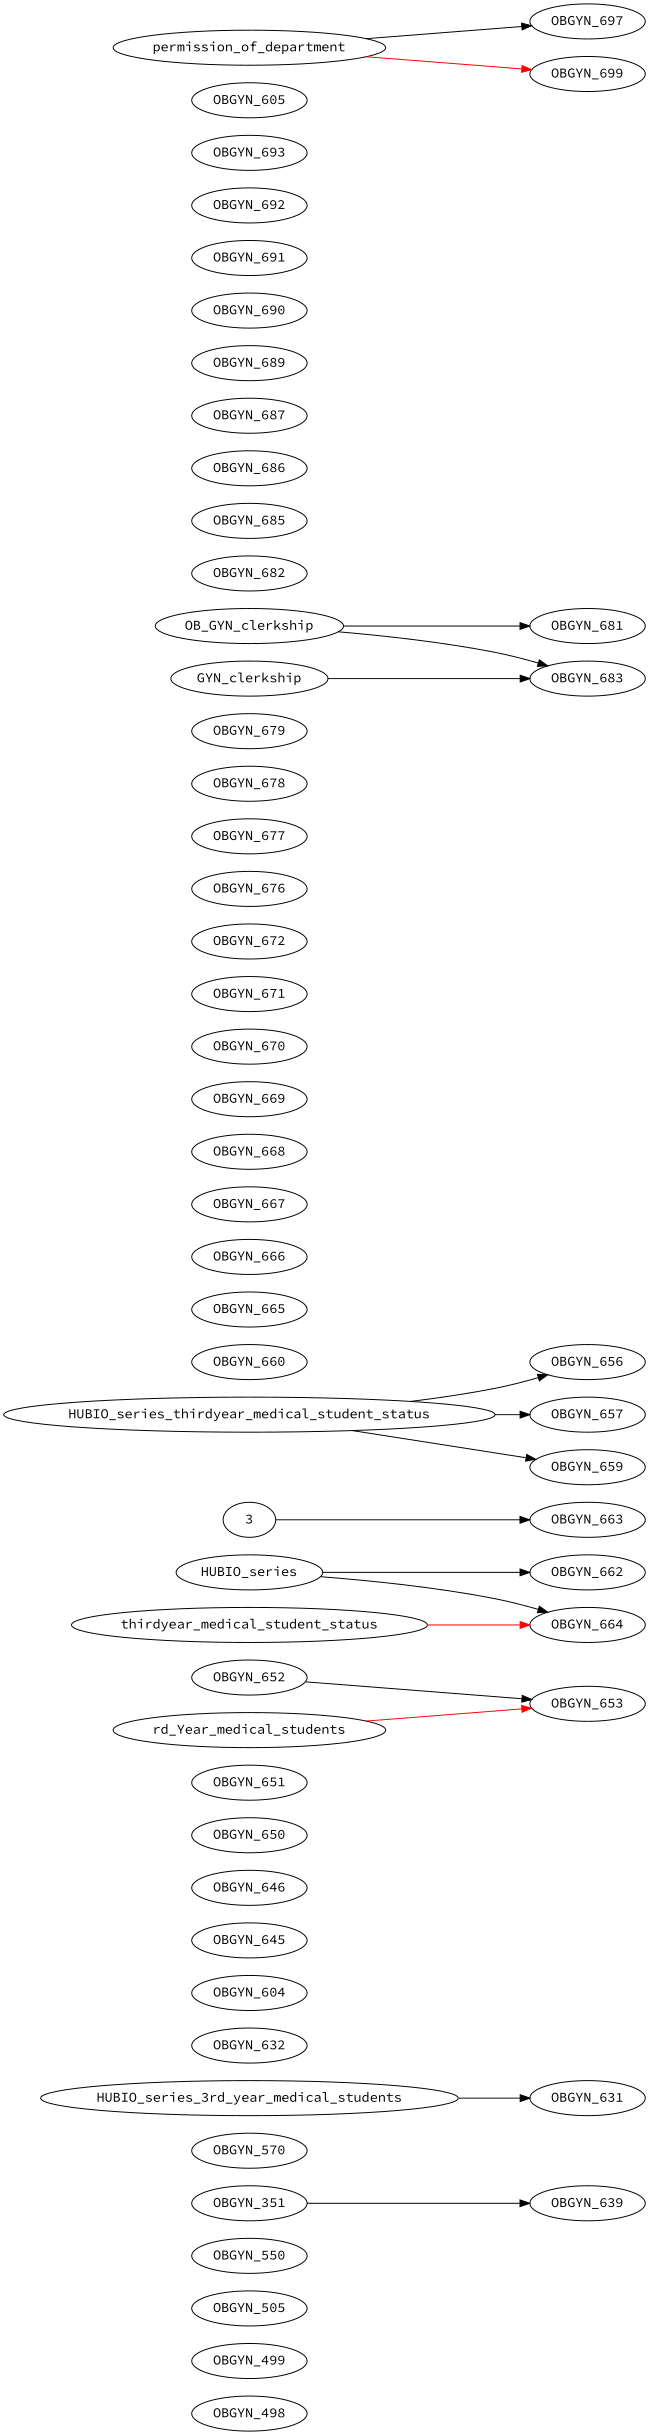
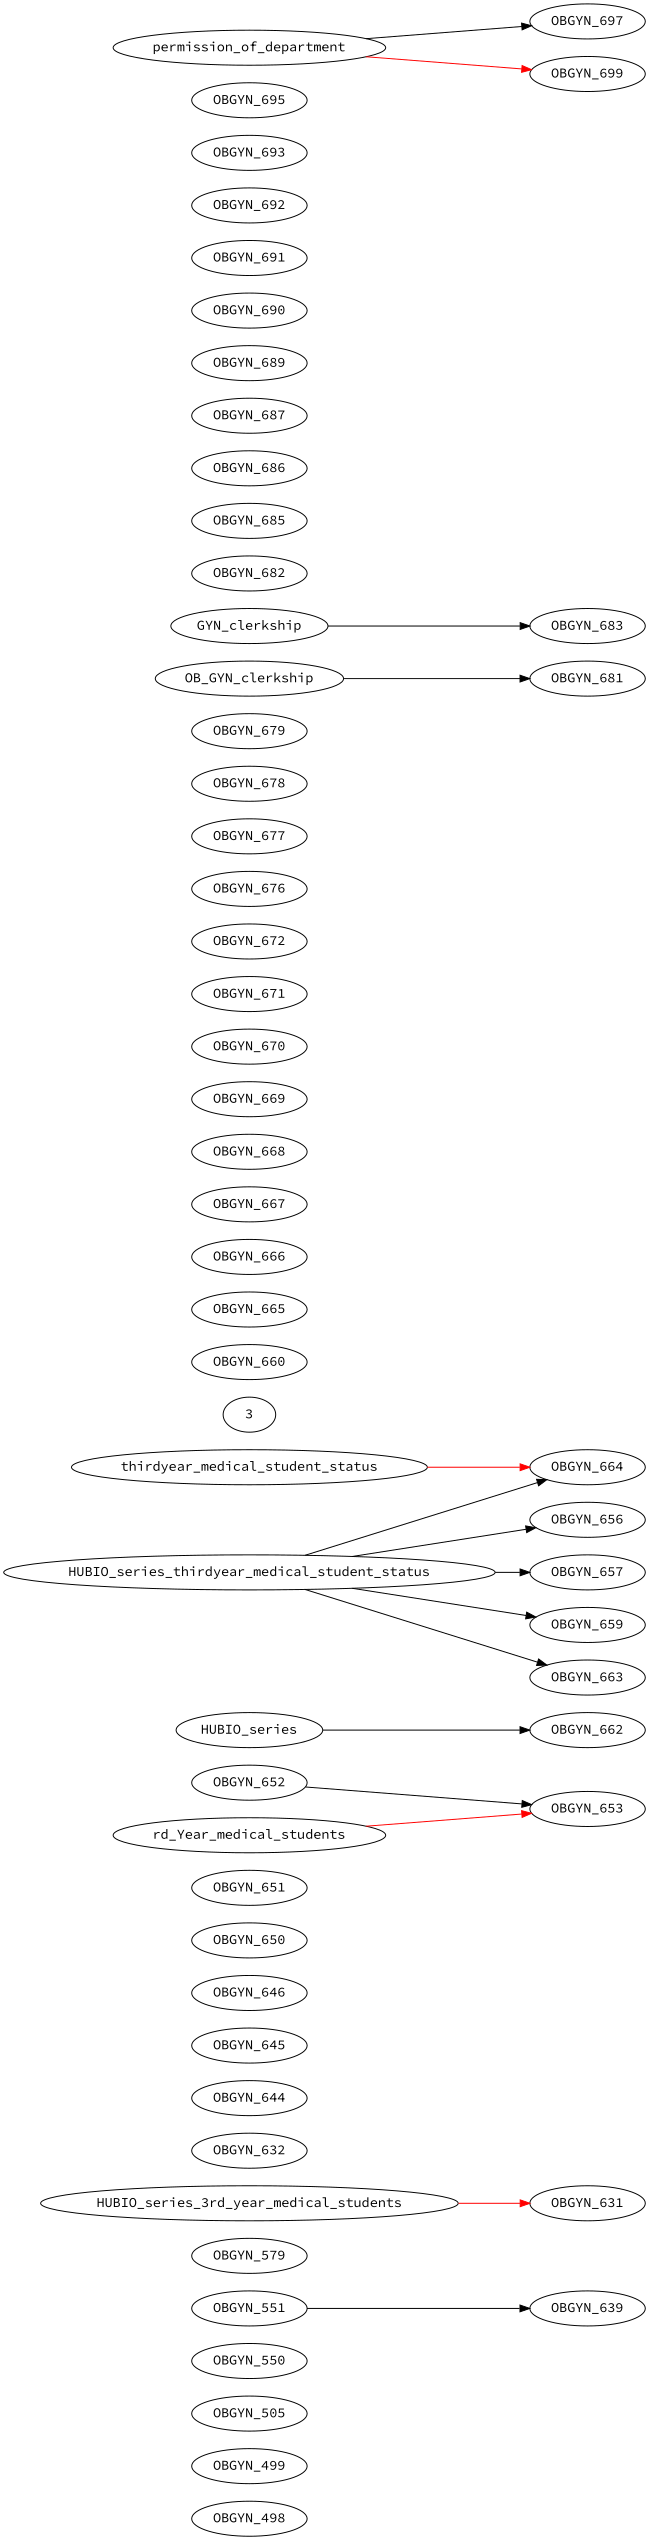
  digraph {
    fontname="Source Code Pro"
    rankdir=LR
    node [fontname="Source Code Pro"]
    edge [color=black fontname="Source Code Pro"]
    OBGYN_498
    OBGYN_499
    OBGYN_505
    OBGYN_550
-   OBGYN_551 [label=OBGYN_351]
+   OBGYN_551
    OBGYN_639
-   OBGYN_579 [label=OBGYN_570]
+   OBGYN_579
    HUBIO_series_3rd_year_medical_students
    OBGYN_631
    OBGYN_632
-   OBGYN_644 [label=OBGYN_604]
+   OBGYN_644
    OBGYN_645
    OBGYN_646
    OBGYN_650
    OBGYN_651
    OBGYN_652
    OBGYN_653
    HUBIO_series
    OBGYN_662
    OBGYN_664
    3
    rd_Year_medical_students
    HUBIO_series_thirdyear_medical_student_status
    OBGYN_656
    OBGYN_657
    OBGYN_659
    OBGYN_663
    OBGYN_660
    thirdyear_medical_student_status
    OBGYN_665
    OBGYN_666
    OBGYN_667
    OBGYN_668
    OBGYN_669
    OBGYN_670
    OBGYN_671
    OBGYN_672
    OBGYN_676
    OBGYN_677
    OBGYN_678
    OBGYN_679
    OB_GYN_clerkship
    OBGYN_681
    OBGYN_683
    GYN_clerkship
    OBGYN_682
    OBGYN_685
    OBGYN_686
    OBGYN_687
    OBGYN_689
    OBGYN_690
    OBGYN_691
    OBGYN_692
    OBGYN_693
-   OBGYN_695 [label=OBGYN_605]
+   OBGYN_695
    permission_of_department
    OBGYN_697
    OBGYN_699
    OBGYN_551 -> OBGYN_639
-   HUBIO_series_3rd_year_medical_students -> OBGYN_631
+   HUBIO_series_3rd_year_medical_students -> OBGYN_631 [color=red]
    OBGYN_652 -> OBGYN_653
    HUBIO_series -> OBGYN_662
-   HUBIO_series -> OBGYN_664
+   HUBIO_series_thirdyear_medical_student_status -> OBGYN_664
    rd_Year_medical_students -> OBGYN_653 [color=red]
    HUBIO_series_thirdyear_medical_student_status -> OBGYN_656
    HUBIO_series_thirdyear_medical_student_status -> OBGYN_657
    HUBIO_series_thirdyear_medical_student_status -> OBGYN_659
-   3 -> OBGYN_663
+   HUBIO_series_thirdyear_medical_student_status -> OBGYN_663
    thirdyear_medical_student_status -> OBGYN_664 [color=red]
    OB_GYN_clerkship -> OBGYN_681
-   OB_GYN_clerkship -> OBGYN_683
    GYN_clerkship -> OBGYN_683
    permission_of_department -> OBGYN_697
    permission_of_department -> OBGYN_699 [color=red]
  }
